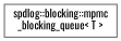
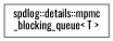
  digraph {
    rankdir=LR
    fontname=Oswald
-   n1 [color=grey40 fillcolor=white fontname=Oswald fontsize=10 height=0.2 label="spdlog::blocking::mpmc\l_blocking_queue\< T \>" shape=box style=filled width=0.4]
+   n1 [color=grey40 fillcolor=white fontname=Oswald fontsize=10 height=0.2 label="spdlog::details::mpmc\l_blocking_queue\< T \>" shape=box style=filled width=0.4]
  }
